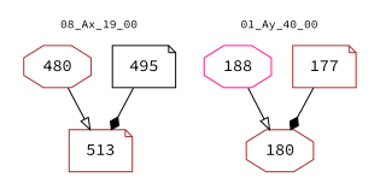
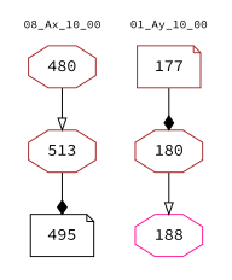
  digraph {
    fontname="Source Code Pro"
    node [color=brown fontname="Source Code Pro" shape=note]
    edge [arrowhead=diamond color=black fontname="Source Code Pro"]
    n1 [color=black label=495]
-   n2 [label=513]
+   n2 [label=513 shape=octagon]
    n3 [label=480 shape=octagon]
    n4 [label=177]
    n5 [label=180 shape=octagon]
    n6 [color=deeppink label=188 shape=octagon]
    subgraph cluster_1 {
      color=white
      fontsize=10
-     label="08_Ax_19_00"
+     label="08_Ax_10_00"
      n1
      n2
      n3
    }
    subgraph cluster_2 {
      color=white
      fontsize=10
-     label="01_Ay_40_00"
+     label="01_Ay_10_00"
      n4
      n5
      n6
    }
-   n1 -> n2
+   n2 -> n1
    n3 -> n2 [arrowhead=onormal]
    n4 -> n5
-   n6 -> n5 [arrowhead=onormal]
+   n5 -> n6 [arrowhead=onormal]
  }
